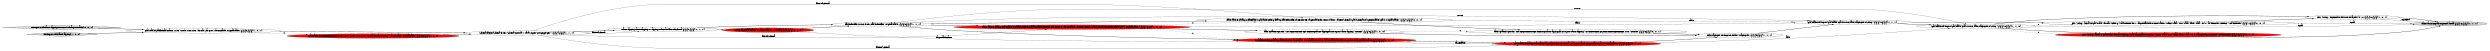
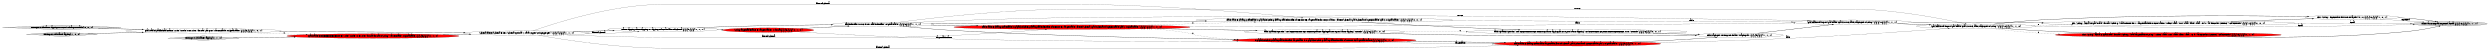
  digraph {
    rankdir=LR
    node [fillcolor=white shape=ellipse style=filled]
    edge [style=bold]
    n1 [label="table.updateProperties().set(DEFAULT_NAME_MAPPING,NameMappingParser.toJson(nameMapping)).set(PARQUET_VECTORIZATION_ENABLED,\"true\").commit()@@@8@@@['0', '0', '1']"]
    n2 [label="File stagingDir = temp.newFolder(\"staging-dir\")@@@9@@@['1', '1', '1']"]
    n3 [label="SparkTableUtil.importSparkTable(spark,source,table,stagingDir.toString())@@@10@@@['1', '1', '1']"]
    n4 [label="NameMapping nameMapping = MappingUtil.create(filteredSchema)@@@5@@@['1', '1', '1']"]
    n5 [fillcolor=red label="String targetTableName = \"target_table_\" + format@@@6@@@['0', '1', '0']"]
    n6 [label="TableIdentifier source = new TableIdentifier(\"original_table\")@@@6@@@['1', '1', '1']"]
    n7 [fillcolor=red label="org.apache.iceberg.catalog.TableIdentifier targetTable = org.apache.iceberg.catalog.TableIdentifier.of(DB_NAME,targetTableName)@@@8@@@['0', '1', '0']"]
    n8 [label="Table table = catalog.createTable(org.apache.iceberg.catalog.TableIdentifier.of(DB_NAME,\"target_table_for_vectorization\"),filteredSchema,SparkSchemaUtil.specForTable(spark,\"original_table\"))@@@7@@@['0', '0', '1']"]
    n9 [fillcolor=red label="Table table = catalog.createTable(org.apache.iceberg.catalog.TableIdentifier.of(DB_NAME,\"target_table\"),filteredSchema,SparkSchemaUtil.specForTable(spark,\"original_table\"))@@@7@@@['1', '0', '0']"]
    n10 [label="SparkTableUtil.importSparkTable(spark,source,table,stagingDir.toString())@@@12@@@['1', '1', '0']"]
    n11 [label="List<String> expected = Lists.newArrayList(\"b\",\"c\")@@@12@@@['1', '0', '1']"]
    n12 [fillcolor=lightgray label="Assert.assertEquals(expected,actual)@@@13@@@['1', '1', '1']"]
    n13 [label="List<String> actual = spark.read().format(\"iceberg\").load(DB_NAME + \".target_table_for_vectorization\").select(\"data\").sort(\"data\").filter(\"data >= 'b'\").as(Encoders.STRING()).collectAsList()@@@11@@@['0', '0', '1']"]
    n14 [fillcolor=red label="spark.table(QUALIFIED_TABLE_NAME).write().mode(\"overwrite\").format(format.toString()).saveAsTable(\"original_table\")@@@3@@@['0', '1', '0']"]
    n15 [label="Schema filteredSchema = new Schema(optional(1,\"data\",Types.StringType.get()))@@@4@@@['1', '1', '1']"]
    n16 [fillcolor=red label="Table table = catalog.createTable(targetTable,filteredSchema,SparkSchemaUtil.specForTable(spark,\"original_table\"))@@@9@@@['0', '1', '0']"]
    n17 [label="spark.table(qualifiedTableName).write().mode(\"overwrite\").format(\"parquet\").saveAsTable(\"original_table\")@@@3@@@['1', '0', '1']"]
    n18 [label="table.updateProperties().set(DEFAULT_NAME_MAPPING,NameMappingParser.toJson(nameMapping)).commit()@@@8@@@['1', '0', '0']"]
    n19 [fillcolor=lightgray label="testImportWithNameMappingForVectorizedParquetReader['0', '0', '1']" shape=diamond]
    n20 [fillcolor=red label="List<String> actual = spark.read().format(\"iceberg\").load(targetTable.toString()).select(\"data\").sort(\"data\").filter(\"data >= 'b'\").as(Encoders.STRING()).collectAsList()@@@13@@@['0', '1', '0']"]
+   n21 [fillcolor=lightgray label="testImportWithNameMapping['0', '1', '0']" shape=diamond]
    n22 [fillcolor=lightgray label="testImportWithNameMapping['1', '0', '0']" shape=diamond]
    n1 -> n2
    n2 -> n3
    n3 -> n10
    n3 -> n13
    n4 -> n5
    n4 -> n6
    n5 -> n6
    n5 -> n7 [label=targetTableName style=solid]
    n6 -> n3 [label=source style=solid]
    n6 -> n7
    n6 -> n8
    n6 -> n9
    n6 -> n10 [label=source style=solid]
    n7 -> n16 [label=targetTable style=solid]
    n7 -> n16
    n8 -> n1
    n8 -> n3 [label=table style=solid]
    n9 -> n3 [label=table style=solid]
    n9 -> n7 [label=0 style=dashed]
    n9 -> n8 [label=0 style=dashed]
    n9 -> n18
    n10 -> n11
    n10 -> n12 [label=actual style=solid]
    n10 -> n13 [label=0 style=dashed]
    n10 -> n20
    n10 -> n20 [label=0 style=dashed]
    n11 -> n12 [label=expected style=solid]
    n11 -> n12
    n13 -> n11
    n13 -> n12 [label=actual style=solid]
    n14 -> n15
    n15 -> n4
    n15 -> n4 [label=filteredSchema style=solid]
    n15 -> n8 [label=filteredSchema style=solid]
    n15 -> n9 [label=filteredSchema style=solid]
    n15 -> n16 [label=filteredSchema style=solid]
    n16 -> n2
    n16 -> n10 [label=table style=solid]
    n17 -> n14 [label=0 style=dashed]
    n17 -> n15
    n18 -> n1 [label=0 style=dashed]
    n18 -> n2
    n19 -> n17
    n20 -> n12
+   n21 -> n14
    n22 -> n17
  }
